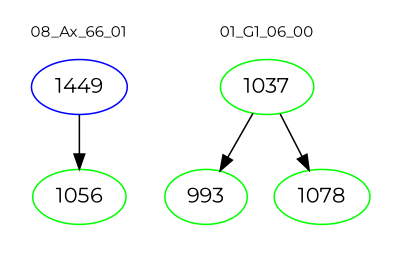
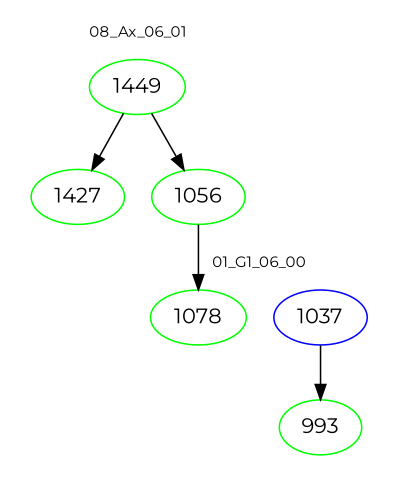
  digraph {
    fontname=Montserrat
    node [color=green fontname=Montserrat]
    edge [color=black fontname=Montserrat]
-   n1 [color=blue label=1449]
+   n1 [label=1449]
+   n2 [label=1427]
    n3 [label=1056]
-   n4 [label=1037]
+   n4 [color=blue label=1037]
    n5 [label=993]
    n6 [label=1078]
    subgraph cluster_1 {
      color=white
      fontsize=10
-     label="08_Ax_66_01"
+     label="08_Ax_06_01"
      n1
+     n2
      n3
    }
    subgraph cluster_2 {
      color=white
      fontsize=10
      label="01_G1_06_00"
      n4
      n5
      n6
    }
+   n1 -> n2
    n1 -> n3
    n4 -> n5
-   n4 -> n6
+   n3 -> n6
  }
